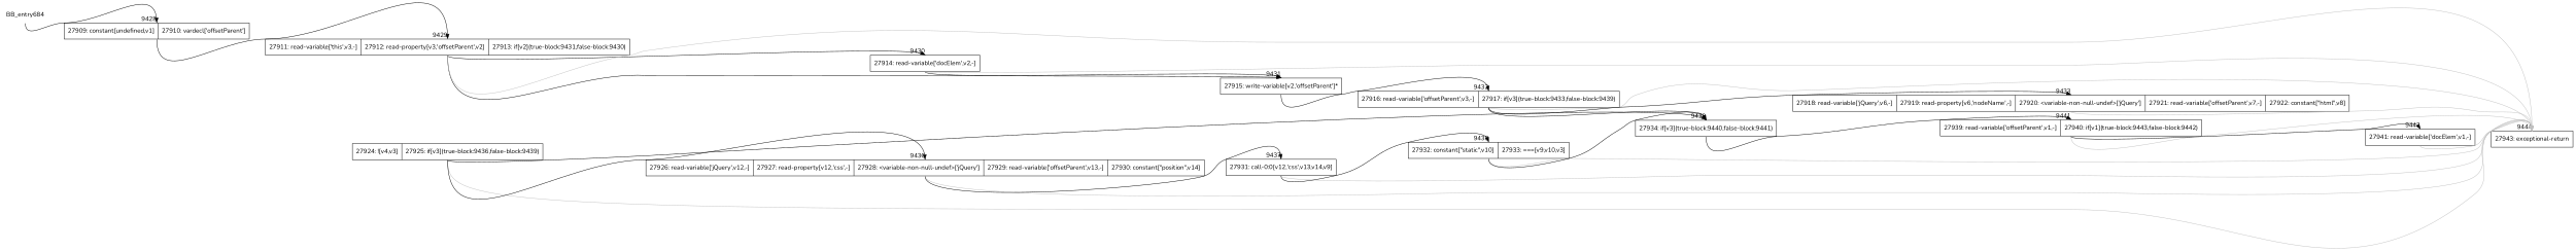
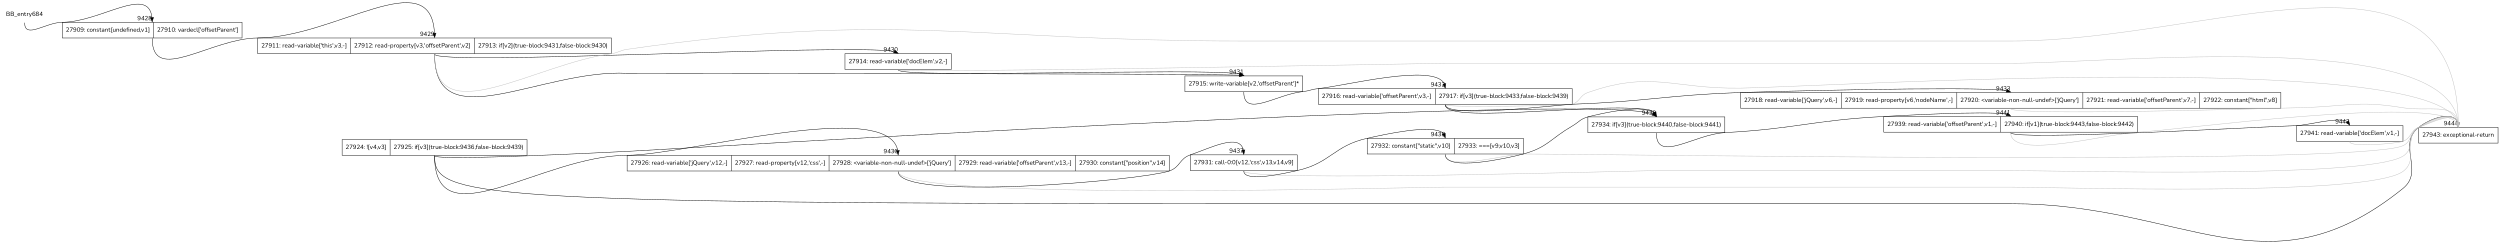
  digraph {
    fontname=Nunito
    rankdir=LR
    node [fontname=Nunito shape=record]
    edge [fontname=Nunito headport=n tailport=s]
    n1 [label=BB_entry684 shape=none]
    n2 [label="{27909: constant[undefined,v1]|27910: vardecl['offsetParent']}"]
    n3 [label="{27911: read-variable['this',v3,-]|27912: read-property[v3,'offsetParent',v2]|27913: if[v2](true-block:9431,false-block:9430)}"]
    n4 [label="{27915: write-variable[v2,'offsetParent']*}"]
    n5 [label="{27914: read-variable['docElem',v2,-]}"]
    n6 [label="{27943: exceptional-return}"]
    n7 [label="{27916: read-variable['offsetParent',v3,-]|27917: if[v3](true-block:9433,false-block:9439)}"]
    n8 [label="{27934: if[v3](true-block:9440,false-block:9441)}"]
    n9 [label="{27918: read-variable['jQuery',v6,-]|27919: read-property[v6,'nodeName',-]|27920: \<variable-non-null-undef\>['jQuery']|27921: read-variable['offsetParent',v7,-]|27922: constant[\"html\",v8]}"]
    n10 [label="{27939: read-variable['offsetParent',v1,-]|27940: if[v1](true-block:9443,false-block:9442)}"]
    n11 [label="{27941: read-variable['docElem',v1,-]}"]
    n12 [label="{27924: ![v4,v3]|27925: if[v3](true-block:9436,false-block:9439)}"]
    n13 [label="{27926: read-variable['jQuery',v12,-]|27927: read-property[v12,'css',-]|27928: \<variable-non-null-undef\>['jQuery']|27929: read-variable['offsetParent',v13,-]|27930: constant[\"position\",v14]}"]
    n14 [label="{27931: call-0:0[v12,'css',v13,v14,v9]}"]
    n15 [label="{27932: constant[\"static\",v10]|27933: ===[v9,v10,v3]}"]
    n1 -> n2 [headlabel="    9428"]
    n2 -> n3 [headlabel="      9429"]
    n3 -> n4 [headlabel="      9431"]
    n3 -> n5 [headlabel="      9430"]
    n3 -> n6 [color=gray headlabel="      9444"]
    n4 -> n7 [headlabel="      9432"]
    n5 -> n4
    n5 -> n6 [color=gray]
    n7 -> n6 [color=gray]
    n7 -> n8 [headlabel="      9439"]
    n7 -> n9 [headlabel="      9433"]
    n8 -> n10 [headlabel="      9441"]
    n9 -> n6 [color=gray]
    n10 -> n6 [color=gray]
    n10 -> n11 [headlabel="      9442"]
    n11 -> n6 [color=gray]
-   n12 -> n6 [color=gray]
+   n12 -> n6 [color=black]
    n12 -> n8
    n12 -> n13 [headlabel="      9436"]
    n13 -> n6 [color=gray]
    n13 -> n14 [headlabel="      9437"]
    n14 -> n6 [color=gray]
    n14 -> n15 [headlabel="      9438"]
    n15 -> n6 [color=gray]
    n15 -> n8
  }
